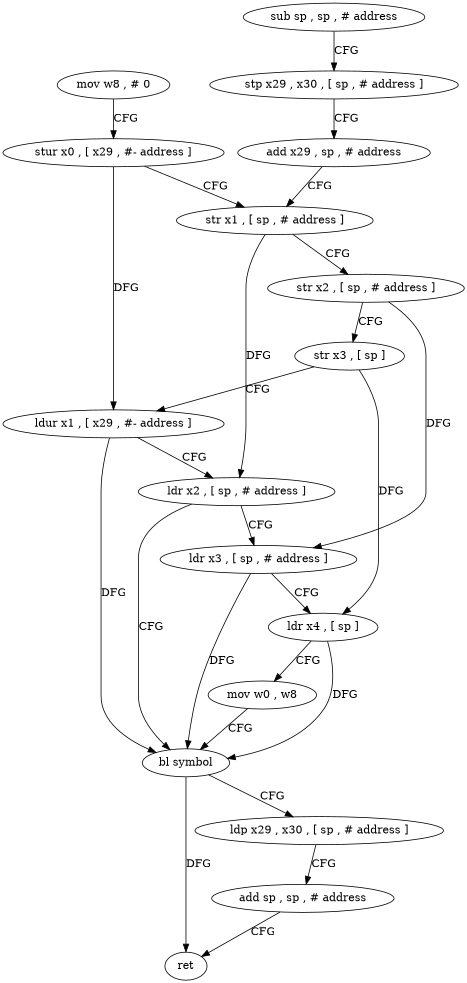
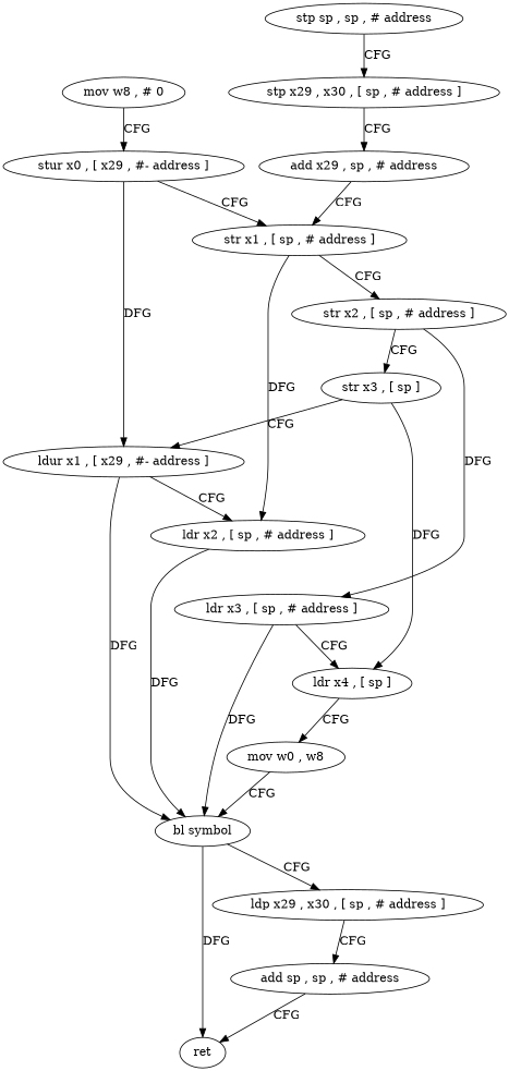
  digraph {
-   n1 [label="sub sp , sp , # address"]
+   n1 [label="stp sp , sp , # address"]
    n2 [label="stp x29 , x30 , [ sp , # address ]"]
    n3 [label="add x29 , sp , # address"]
    n4 [label="str x1 , [ sp , # address ]"]
    n5 [label="mov w8 , # 0"]
    n6 [label="stur x0 , [ x29 , #- address ]"]
    n7 [label="ldur x1 , [ x29 , #- address ]"]
    n8 [label="str x2 , [ sp , # address ]"]
    n9 [label="ldr x2 , [ sp , # address ]"]
    n10 [label="bl symbol"]
    n11 [label="str x3 , [ sp ]"]
    n12 [label="ldr x3 , [ sp , # address ]"]
    n13 [label="ldr x4 , [ sp ]"]
    n14 [label="mov w0 , w8"]
    n15 [label="ldp x29 , x30 , [ sp , # address ]"]
    n16 [label=ret]
    n17 [label="add sp , sp , # address"]
    n1 -> n2 [label=CFG]
    n2 -> n3 [label=CFG]
    n3 -> n4 [label=CFG]
    n4 -> n8 [label=CFG]
    n4 -> n9 [label=DFG]
    n5 -> n6 [label=CFG]
    n6 -> n4 [label=CFG]
    n6 -> n7 [label=DFG]
    n7 -> n9 [label=CFG]
    n7 -> n10 [label=DFG]
    n8 -> n11 [label=CFG]
    n8 -> n12 [label=DFG]
-   n9 -> n10 [label=CFG]
-   n9 -> n12 [label=CFG]
+   n9 -> n10 [label=DFG]
    n10 -> n15 [label=CFG]
    n10 -> n16 [label=DFG]
    n11 -> n7 [label=CFG]
    n11 -> n13 [label=DFG]
    n12 -> n10 [label=DFG]
    n12 -> n13 [label=CFG]
-   n13 -> n10 [label=DFG]
    n13 -> n14 [label=CFG]
    n14 -> n10 [label=CFG]
    n15 -> n17 [label=CFG]
    n17 -> n16 [label=CFG]
  }
